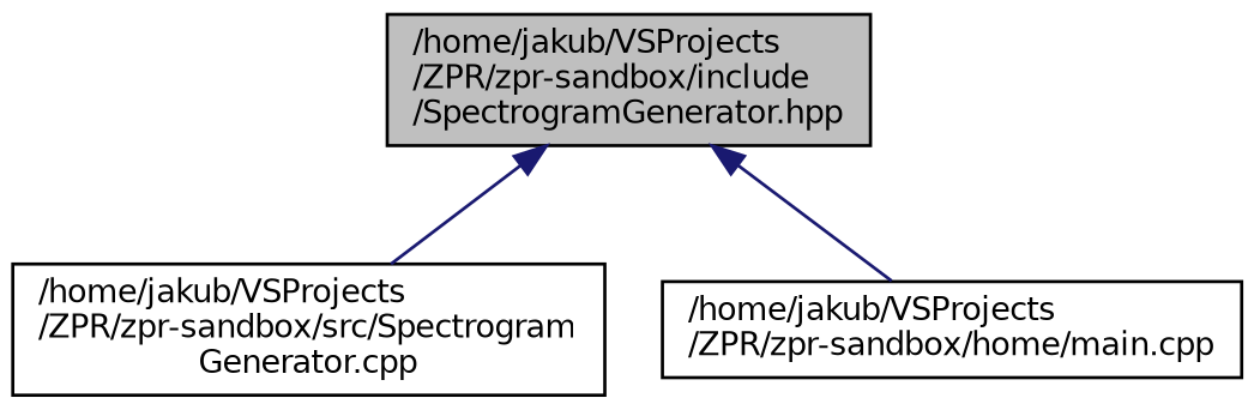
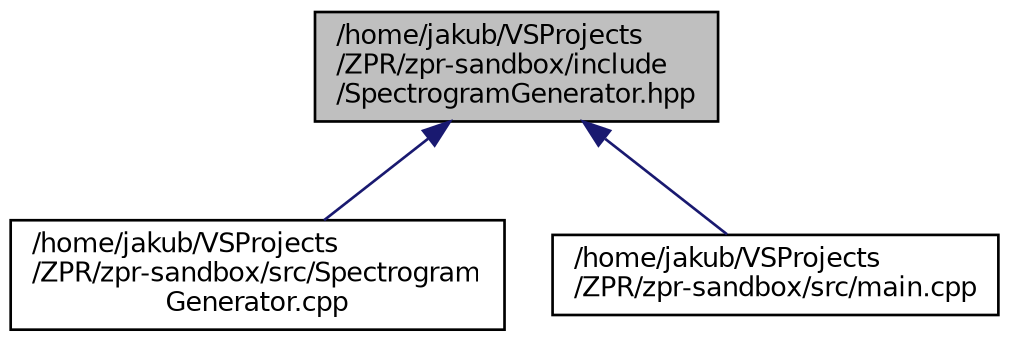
  digraph {
    node [color=black fillcolor=white fontname=Helvetica fontsize=10 shape=record style=filled]
    edge [color=midnightblue dir=back fontname=Helvetica fontsize=10 labelfontname=Helvetica labelfontsize=10 style=solid]
    n1 [fillcolor=grey75 fontcolor=black height=0.2 label="/home/jakub/VSProjects\l/ZPR/zpr-sandbox/include\l/SpectrogramGenerator.hpp" width=0.4]
    n2 [height=0.2 label="/home/jakub/VSProjects\l/ZPR/zpr-sandbox/src/Spectrogram\lGenerator.cpp" width=0.4]
-   n3 [height=0.2 label="/home/jakub/VSProjects\l/ZPR/zpr-sandbox/home/main.cpp" width=0.4]
+   n3 [height=0.2 label="/home/jakub/VSProjects\l/ZPR/zpr-sandbox/src/main.cpp" width=0.4]
    n1 -> n2
    n1 -> n3
  }
